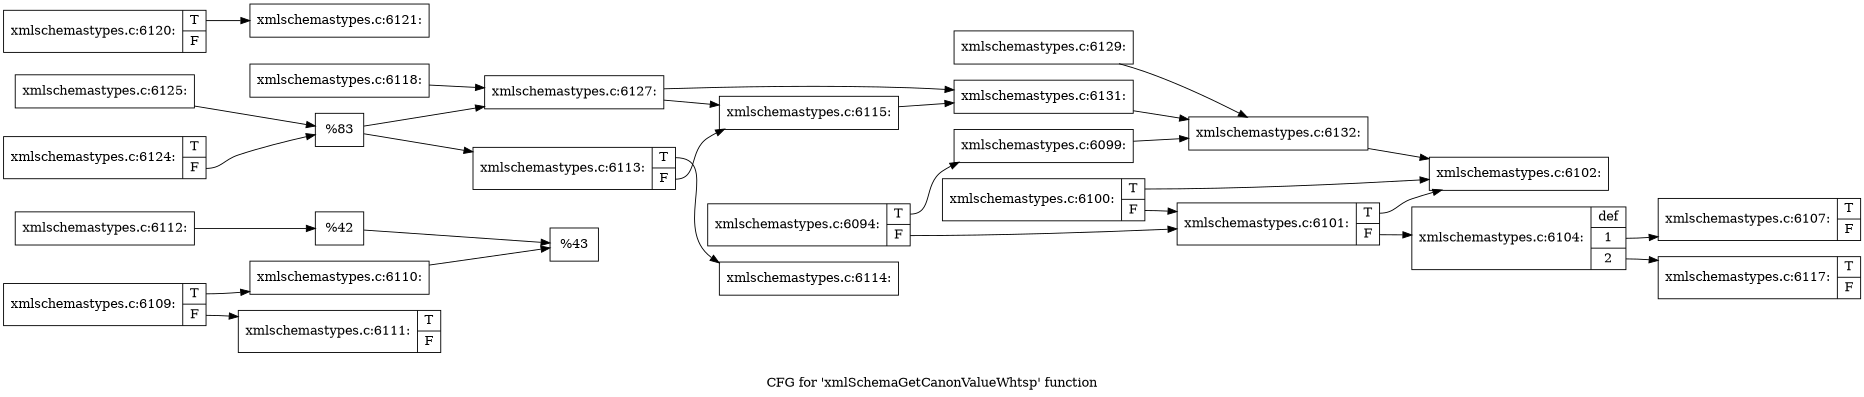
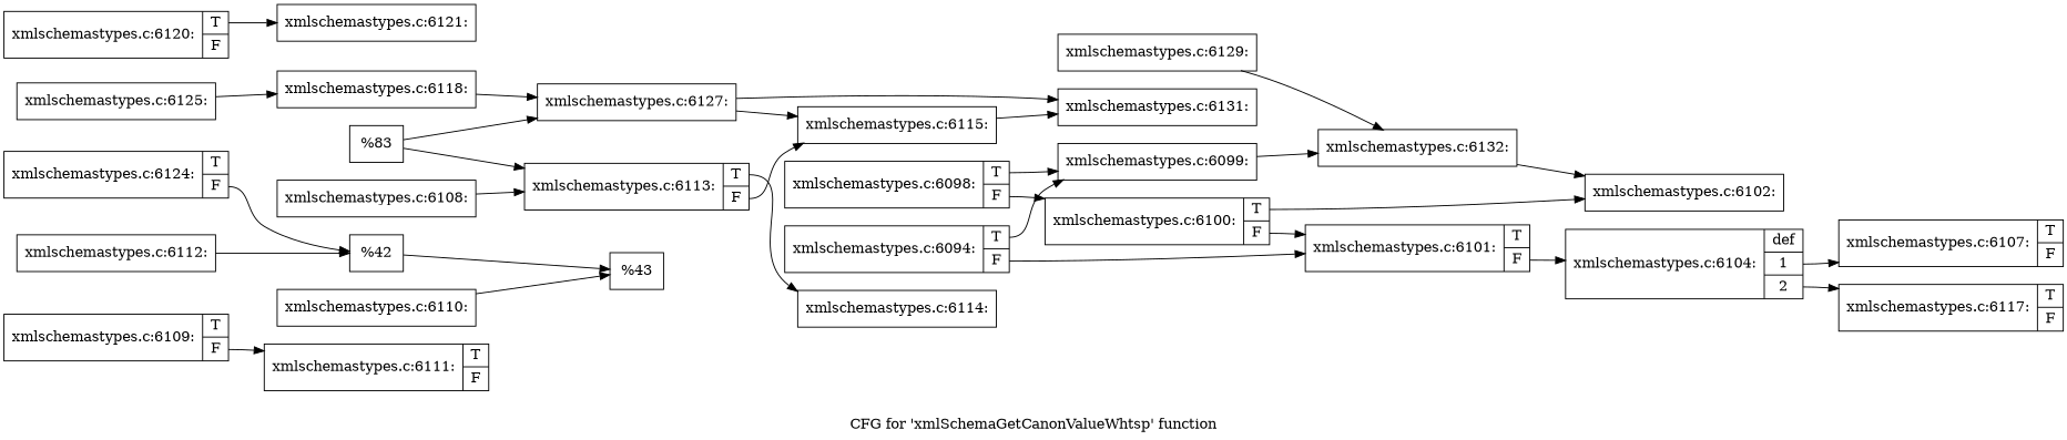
  digraph {
    label="CFG for 'xmlSchemaGetCanonValueWhtsp' function"
    rankdir=LR
    node [shape=record]
    n1 [label="{xmlschemastypes.c:6094:|{<s0>T|<s1>F}}"]
    n2 [label="{xmlschemastypes.c:6099:}"]
    n3 [label="{xmlschemastypes.c:6101:|{<s0>T|<s1>F}}"]
    n4 [label="{xmlschemastypes.c:6132:}"]
+   n5 [label="{xmlschemastypes.c:6098:|{<s0>T|<s1>F}}"]
    n6 [label="{xmlschemastypes.c:6100:|{<s0>T|<s1>F}}"]
    n7 [label="{xmlschemastypes.c:6102:}"]
    n8 [label="{xmlschemastypes.c:6104:|{<s0>def|<s1>1|<s2>2}}"]
    n9 [label="{xmlschemastypes.c:6107:|{<s0>T|<s1>F}}"]
    n10 [label="{xmlschemastypes.c:6117:|{<s0>T|<s1>F}}"]
    n11 [label="{xmlschemastypes.c:6129:}"]
+   n12 [label="{xmlschemastypes.c:6108:}"]
    n13 [label="{xmlschemastypes.c:6113:|{<s0>T|<s1>F}}"]
    n14 [label="{xmlschemastypes.c:6109:|{<s0>T|<s1>F}}"]
    n15 [label="{xmlschemastypes.c:6110:}"]
    n16 [label="{xmlschemastypes.c:6111:|{<s0>T|<s1>F}}"]
    n17 [label="{xmlschemastypes.c:6118:}"]
    n18 [label="{xmlschemastypes.c:6127:}"]
    n19 [label="{xmlschemastypes.c:6120:|{<s0>T|<s1>F}}"]
    n20 [label="{xmlschemastypes.c:6121:}"]
    n21 [label="{xmlschemastypes.c:6114:}"]
    n22 [label="{xmlschemastypes.c:6115:}"]
    n23 [label="{%43}"]
    n24 [label="{xmlschemastypes.c:6131:}"]
    n25 [label="{xmlschemastypes.c:6112:}"]
    n26 [label="{%42}"]
    n27 [label="{xmlschemastypes.c:6124:|{<s0>T|<s1>F}}"]
    n28 [label="{%83}"]
    n29 [label="{xmlschemastypes.c:6125:}"]
    n1 -> n2 [tailport=s0]
    n1 -> n3 [tailport=s1]
    n2 -> n4
-   n3 -> n7 [tailport=s0]
    n3 -> n8 [tailport=s1]
    n4 -> n7
+   n5 -> n2 [tailport=s0]
+   n5 -> n6 [tailport=s1]
    n6 -> n3 [tailport=s1]
    n6 -> n7 [tailport=s0]
    n8 -> n9 [tailport=s1]
    n8 -> n10 [tailport=s2]
    n11 -> n4
+   n12 -> n13
    n13 -> n21 [tailport=s0]
    n13 -> n22 [tailport=s1]
-   n14 -> n15 [tailport=s0]
    n14 -> n16 [tailport=s1]
    n15 -> n23
    n17 -> n18
    n18 -> n22
    n18 -> n24
    n19 -> n20 [tailport=s0]
    n22 -> n24
-   n24 -> n4
    n25 -> n26
    n26 -> n23
-   n27 -> n28 [tailport=s1]
+   n27 -> n26 [tailport=s1]
    n28 -> n13
    n28 -> n18
-   n29 -> n28
+   n29 -> n17
  }
